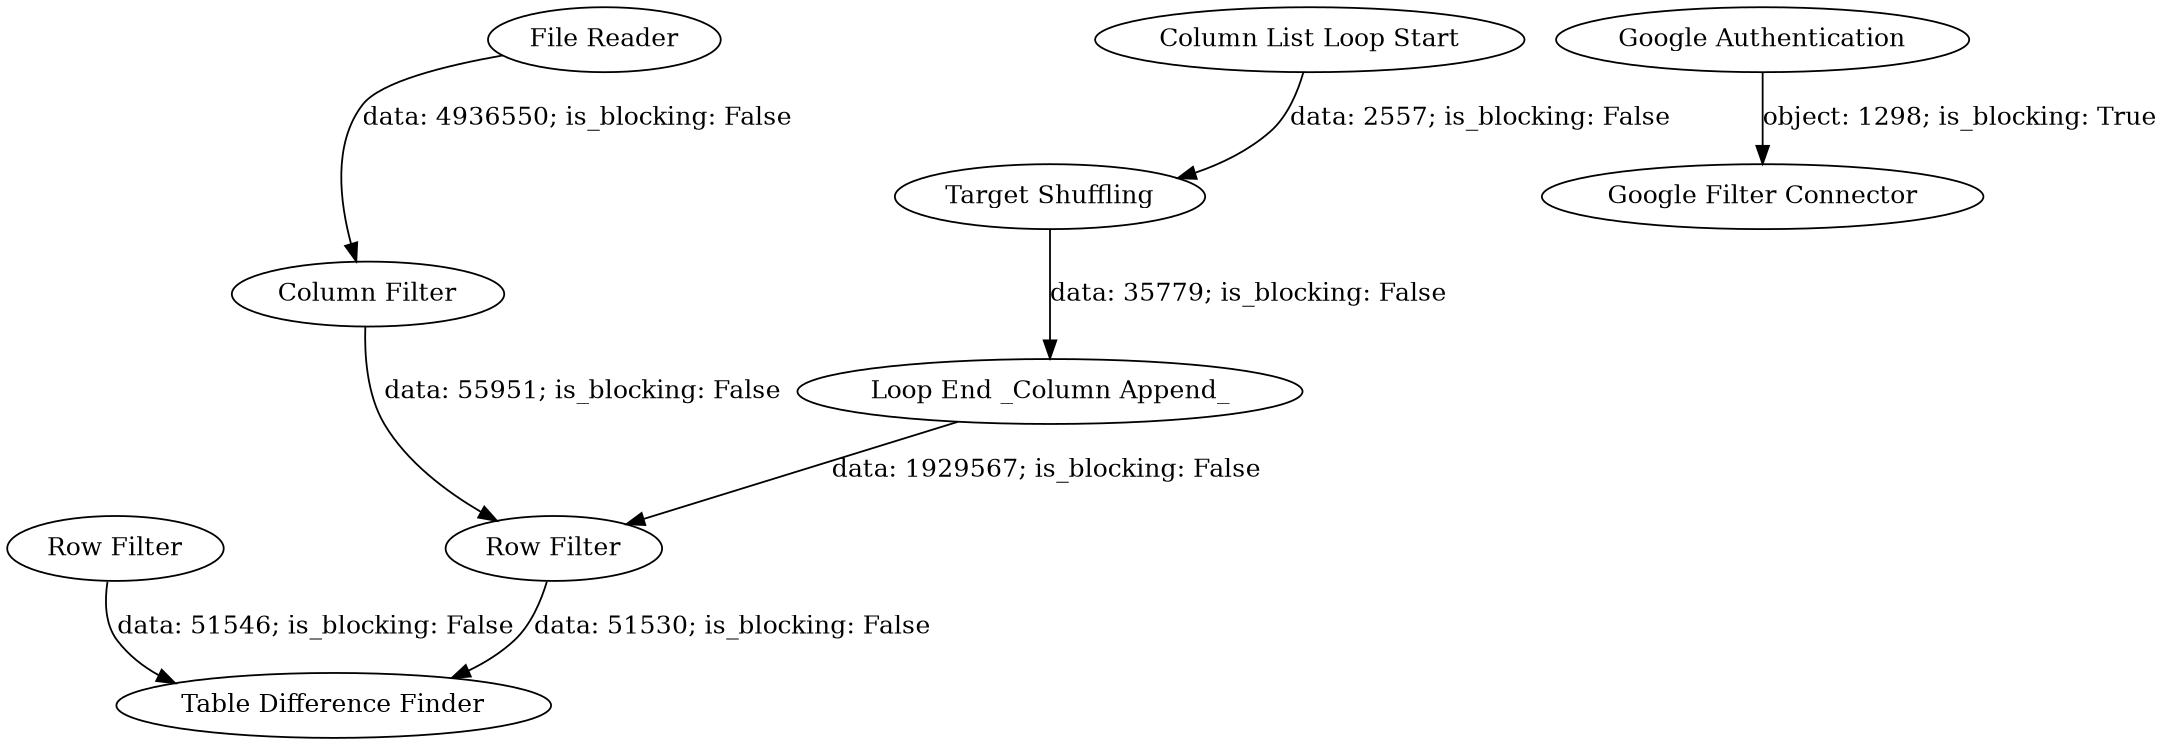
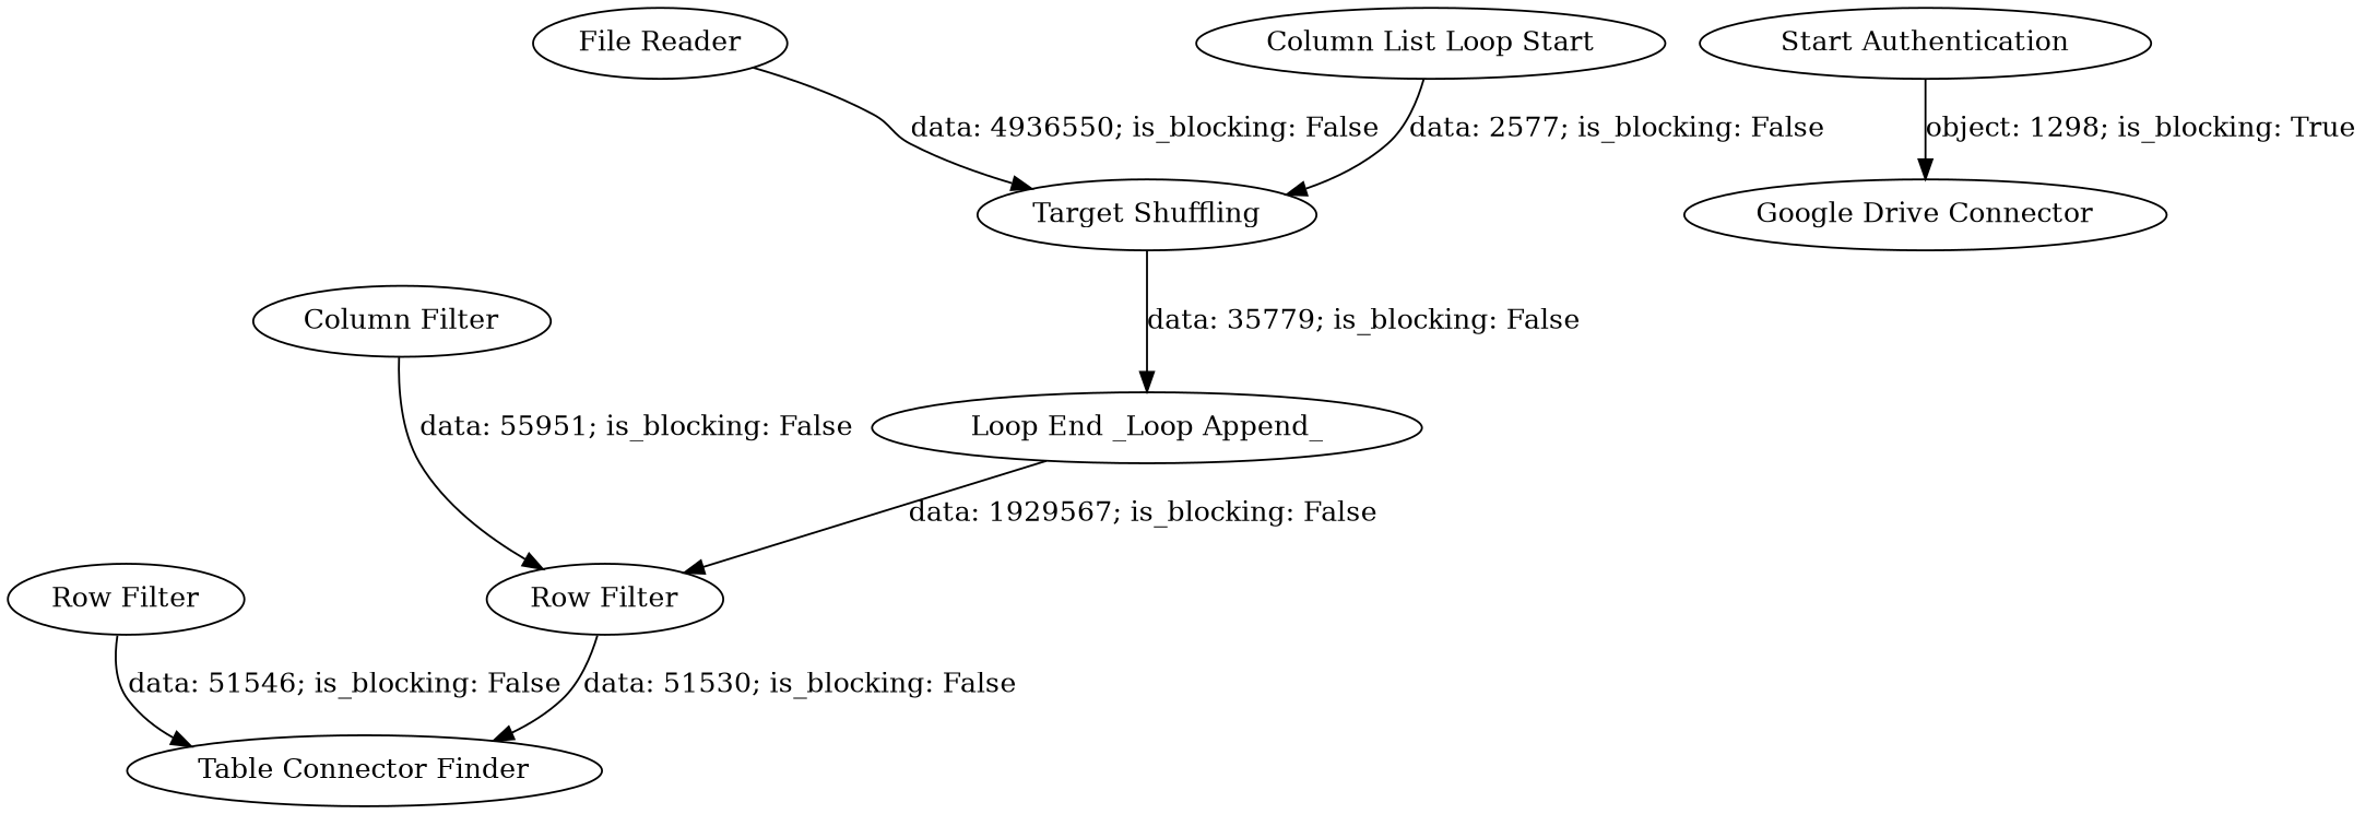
  digraph {
    fontname="DejaVu Serif"
    rankdir=TB
    node [fontname="DejaVu Serif"]
    edge [fontname="DejaVu Serif"]
    n1 [label="Target Shuffling"]
-   n2 [label="Loop End _Column Append_"]
+   n2 [label="Loop End _Loop Append_"]
    n3 [label="Row Filter"]
-   n4 [label="Google Filter Connector"]
+   n4 [label="Google Drive Connector"]
    n5 [label="File Reader"]
    n6 [label="Column Filter"]
-   n7 [label="Table Difference Finder"]
-   n8 [label="Google Authentication"]
+   n7 [label="Table Connector Finder"]
+   n8 [label="Start Authentication"]
    n9 [label="Column List Loop Start"]
    n10 [label="Row Filter"]
    n1 -> n2 [label="data: 35779; is_blocking: False"]
    n2 -> n3 [label="data: 1929567; is_blocking: False"]
    n3 -> n7 [label="data: 51530; is_blocking: False"]
-   n5 -> n6 [label="data: 4936550; is_blocking: False"]
+   n5 -> n1 [label="data: 4936550; is_blocking: False"]
    n6 -> n3 [label="data: 55951; is_blocking: False"]
    n8 -> n4 [label="object: 1298; is_blocking: True"]
-   n9 -> n1 [label="data: 2557; is_blocking: False"]
+   n9 -> n1 [label="data: 2577; is_blocking: False"]
    n10 -> n7 [label="data: 51546; is_blocking: False"]
  }
